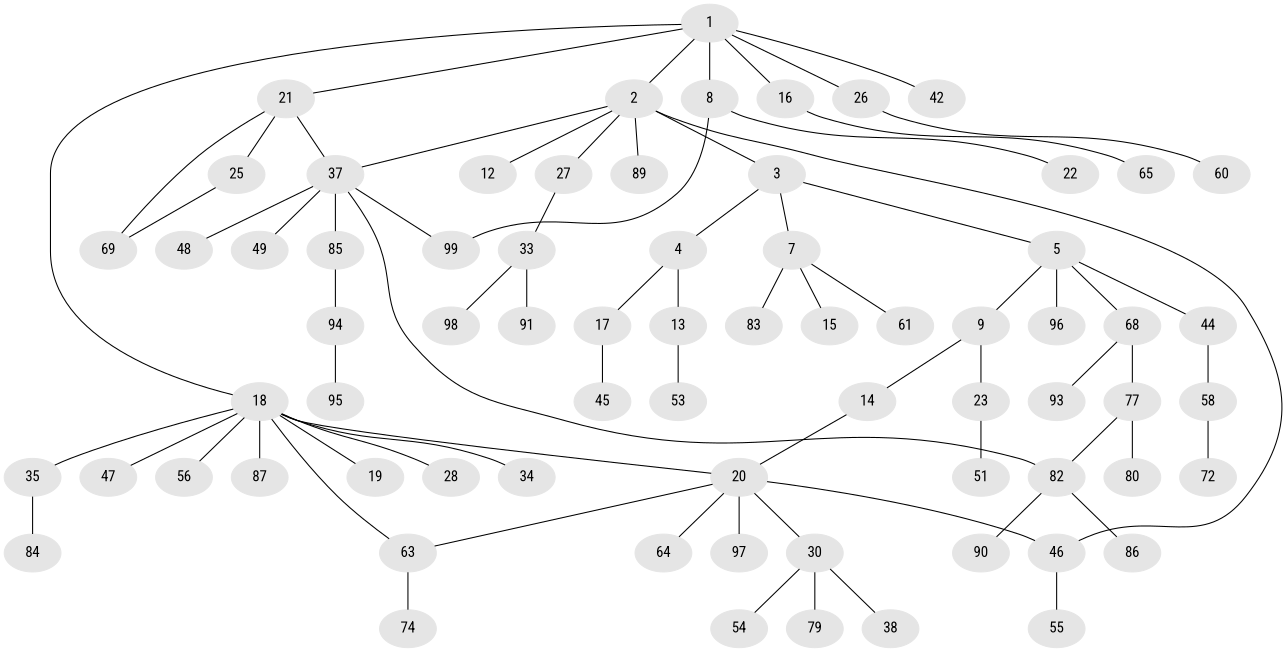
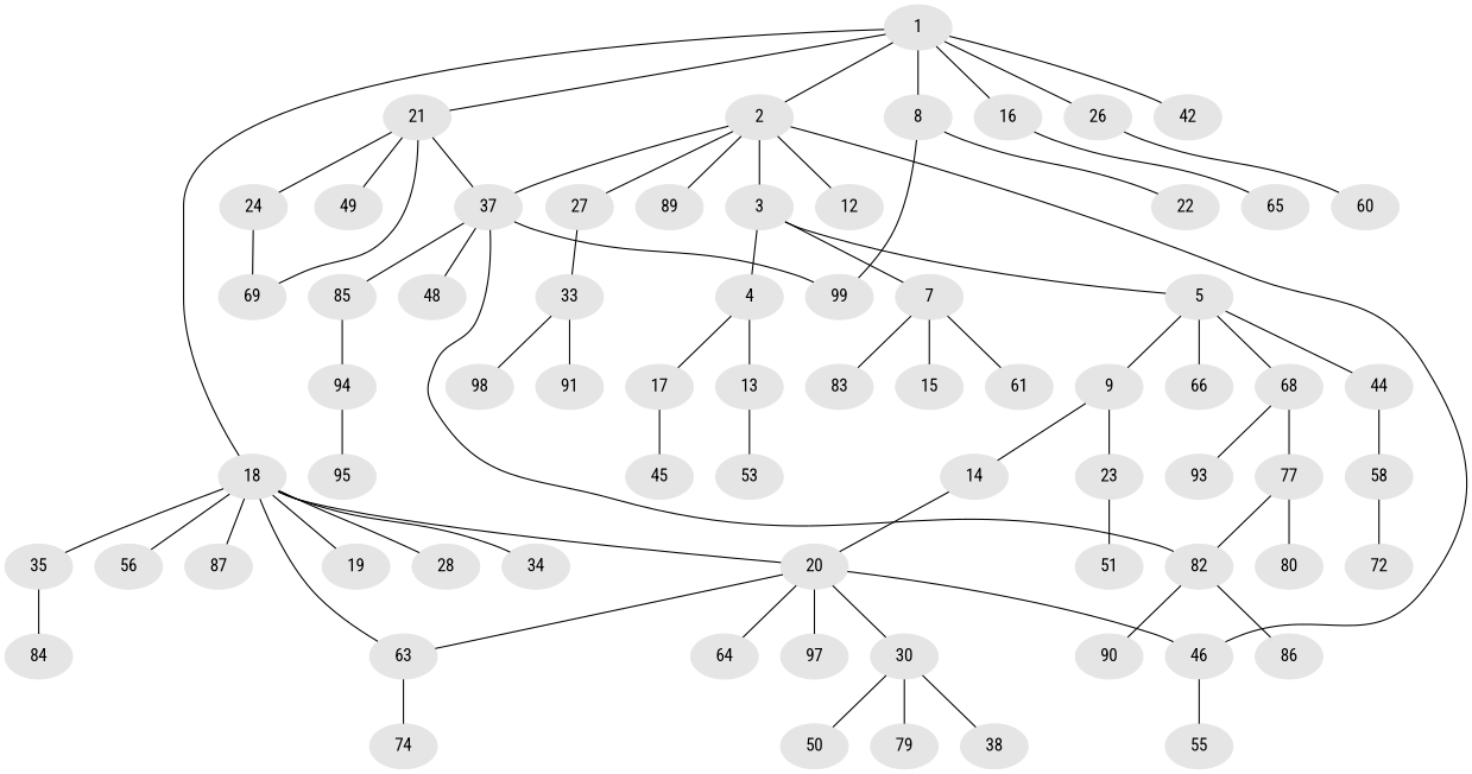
  graph {
    fontname="Roboto Condensed"
    node [color=gray90 fontname="Roboto Condensed" style=filled]
    edge [fontname="Roboto Condensed"]
    1 [super="+6"]
    2 [super="+10"]
    8 [super="+75"]
    16 [super="+36"]
    18 [super="+25"]
    21 [super="+52"]
    26 [super="+31"]
    42
    3 [super="+11"]
    12 [super="+100"]
    27 [super="+88"]
    37 [super="+39"]
    46
    89
    22
    99
    65 [super="+70"]
    20 [super="+61"]
    19 [super="+96"]
    28
    34
    35 [super="+41"]
-   47
    56
    63
    87
-   24 [super="+59" label=25]
+   24 [super="+59"]
    69
    60
    4
    5 [super="+29"]
    7 [super="+81"]
    33 [super="+76"]
    48 [super="+73"]
    49
    82 [super="+92"]
    85
    55
    13 [super="+57"]
    17 [super="+78"]
    9 [super="+43"]
    44
-   66 [label=96]
+   66
    68 [super="+71"]
    15
    n46 [label=61]
    83
    53
    45
    14 [super="+50"]
    23 [super="+40"]
    58
    77
    93
    51 [super="+62"]
    30 [super="+32"]
    64
    97
    84
    74
    38
-   54
+   54 [label=50]
    79
    91
    98
    86
    90
    94
    72
    80
    95
    1 -- 2
    1 -- 8
    1 -- 16
    1 -- 18
    1 -- 21
    1 -- 26
    1 -- 42
    2 -- 3
    2 -- 12
    2 -- 27
    2 -- 37
    2 -- 46
    2 -- 89
    8 -- 22
    8 -- 99
    16 -- 65
    18 -- 20
    18 -- 19
    18 -- 28
    18 -- 34
    18 -- 35
-   18 -- 47
    18 -- 56
    18 -- 63
    18 -- 87
    21 -- 37
    21 -- 24
    21 -- 69
    26 -- 60
    3 -- 4
    3 -- 5
    3 -- 7
    27 -- 33
    37 -- 99
    37 -- 48
-   37 -- 49
+   21 -- 49
    37 -- 82
    37 -- 85
    46 -- 55
    20 -- 46
    20 -- 63
    20 -- 30
    20 -- 64
    20 -- 97
    35 -- 84
    63 -- 74
    24 -- 69
    4 -- 13
    4 -- 17
    5 -- 9
    5 -- 44
    5 -- 66
    5 -- 68
    7 -- 15
    7 -- n46
    7 -- 83
    33 -- 91
    33 -- 98
    82 -- 86
    82 -- 90
    85 -- 94
    13 -- 53
    17 -- 45
    9 -- 14
    9 -- 23
    44 -- 58
    68 -- 77
    68 -- 93
    14 -- 20
    23 -- 51
    58 -- 72
    77 -- 82
    77 -- 80
    30 -- 38
    30 -- 54
    30 -- 79
    94 -- 95
  }
